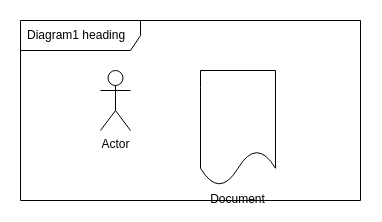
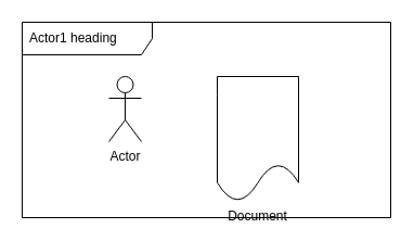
  <mxCell id="0" />
  <mxCell id="1" parent="0" />
  <mxCell id="2" value="Actor" style="shape=umlActor;verticalLabelPosition=bottom;verticalAlign=top;html=1;outlineConnect=0;fillColor=none;" vertex="1" parent="1"><mxGeometry x="100" y="70" width="30" height="60" as="geometry" /></mxCell>
  <mxCell id="3" value="Document" style="shape=document;whiteSpace=wrap;html=1;boundedLbl=1;verticalAlign=top;labelPosition=center;verticalLabelPosition=bottom;align=center;fillColor=none;" vertex="1" parent="1"><mxGeometry x="200" y="70" width="75" height="115" as="geometry" /></mxCell>
- <mxCell id="4" value="Diagram1 heading" style="shape=umlFrame;whiteSpace=wrap;html=1;width=120;height=30;boundedLbl=1;verticalAlign=middle;align=left;spacingLeft=5;fillColor=none;" vertex="1" parent="1"><mxGeometry x="20" y="20" width="340" height="180" as="geometry" /></mxCell>
+ <mxCell id="4" value="Actor1 heading" style="shape=umlFrame;whiteSpace=wrap;html=1;width=120;height=30;boundedLbl=1;verticalAlign=middle;align=left;spacingLeft=5;fillColor=none;" vertex="1" parent="1"><mxGeometry x="20" y="20" width="340" height="180" as="geometry" /></mxCell>
